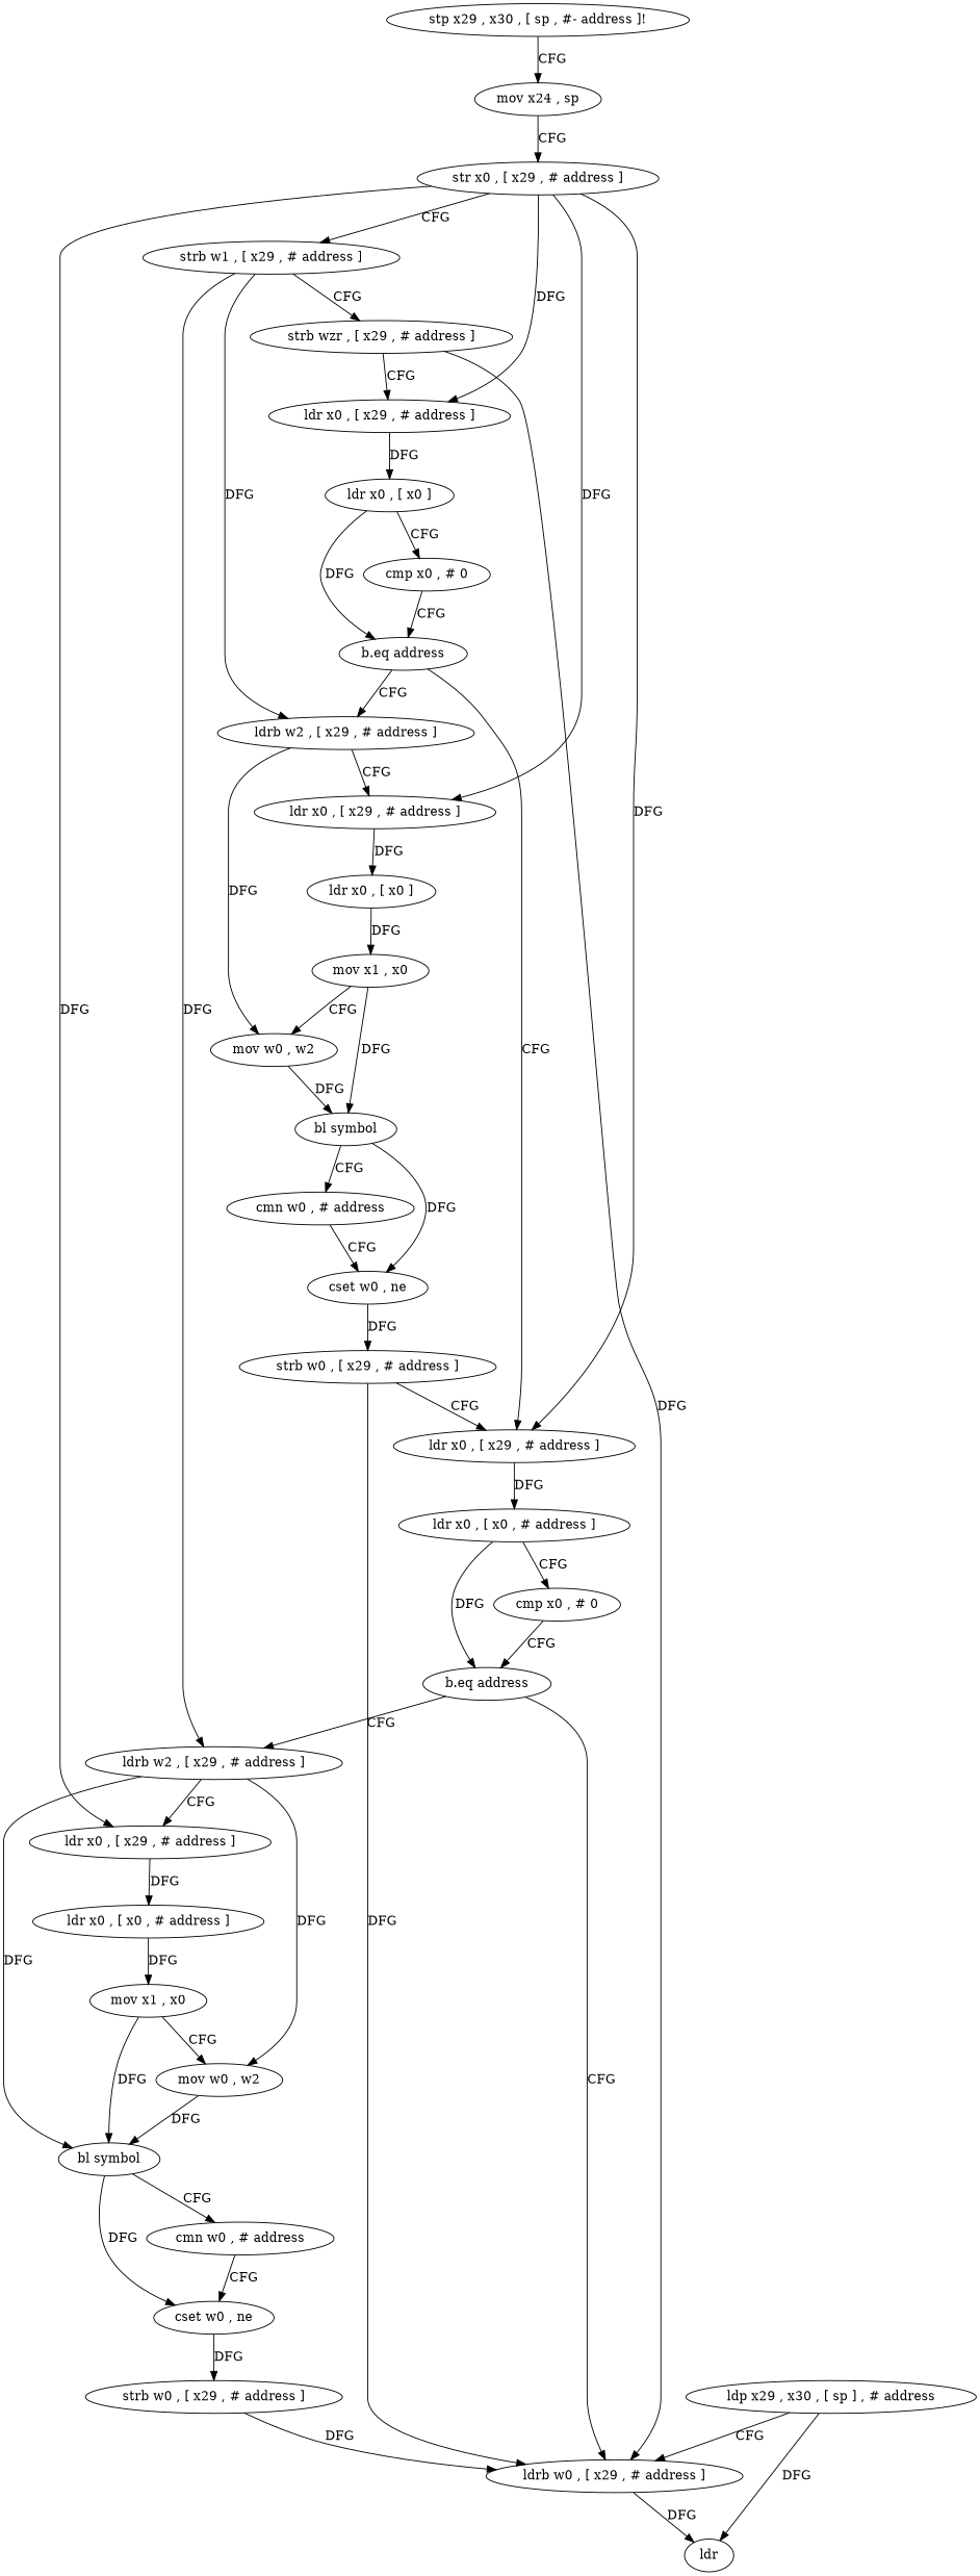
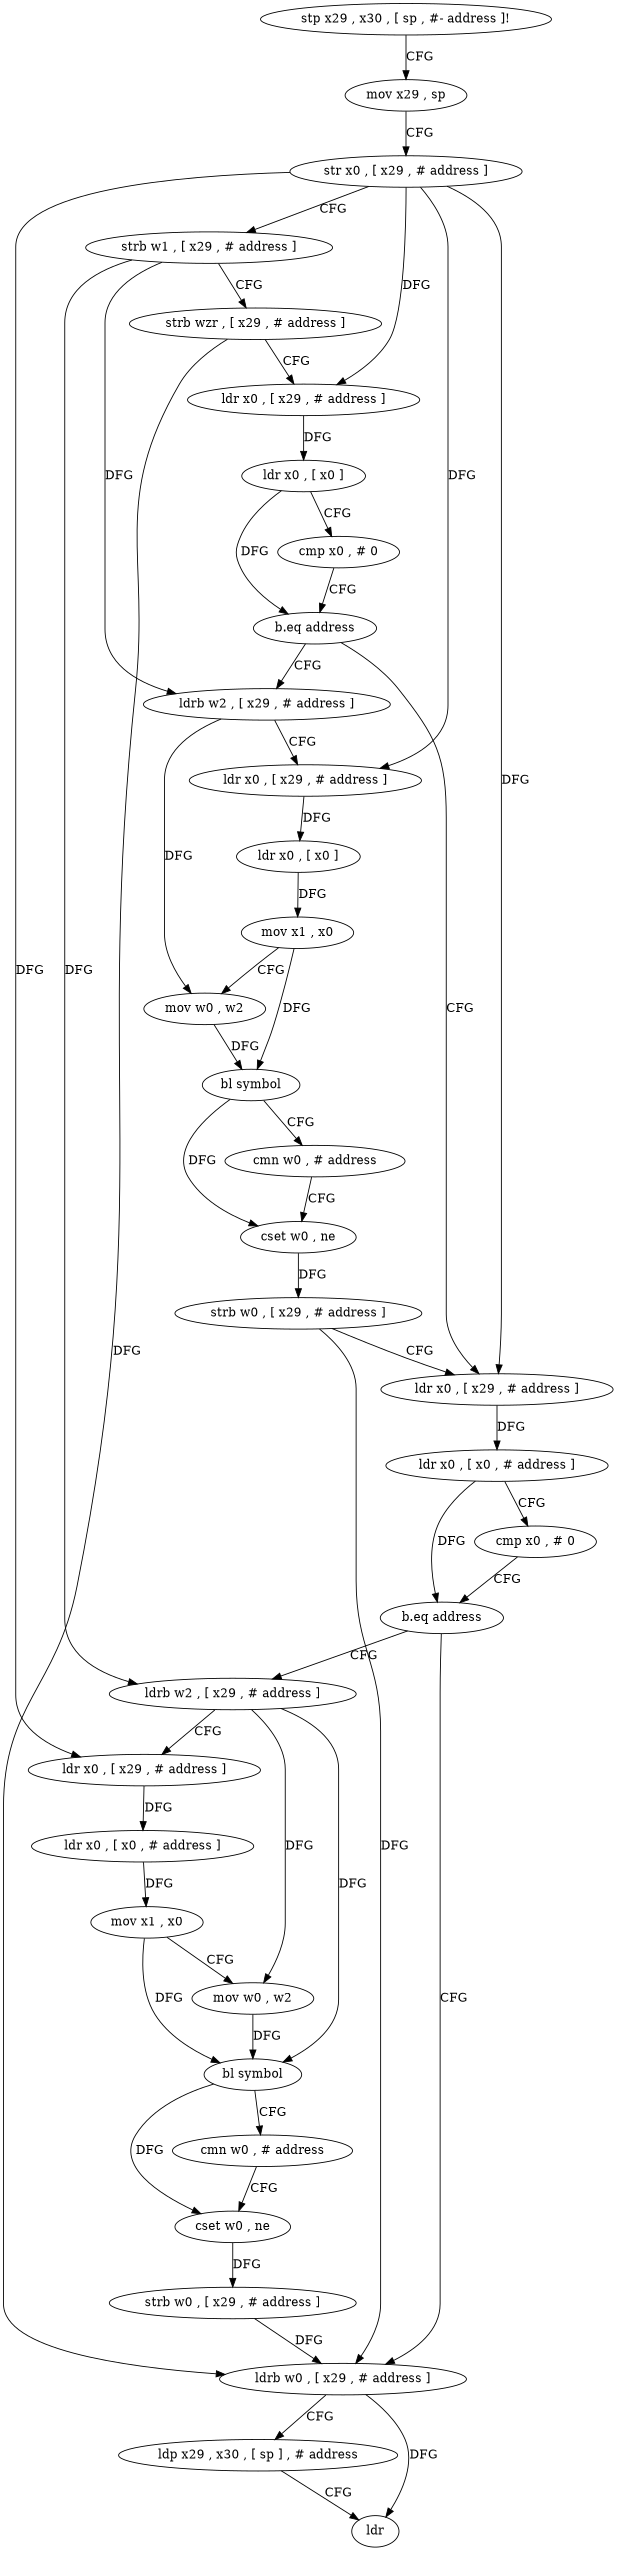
  digraph {
    n1 [label="stp x29 , x30 , [ sp , #- address ]!"]
-   n2 [label="mov x24 , sp"]
+   n2 [label="mov x29 , sp"]
    n3 [label="str x0 , [ x29 , # address ]"]
    n4 [label="strb w1 , [ x29 , # address ]"]
    n5 [label="ldr x0 , [ x29 , # address ]"]
    n6 [label="ldr x0 , [ x29 , # address ]"]
    n7 [label="ldr x0 , [ x29 , # address ]"]
    n8 [label="ldr x0 , [ x29 , # address ]"]
    n9 [label="strb wzr , [ x29 , # address ]"]
    n10 [label="ldrb w2 , [ x29 , # address ]"]
    n11 [label="ldrb w2 , [ x29 , # address ]"]
    n12 [label="ldr x0 , [ x0 ]"]
    n13 [label="ldr x0 , [ x0 , # address ]"]
    n14 [label="ldr x0 , [ x0 ]"]
    n15 [label="ldr x0 , [ x0 , # address ]"]
    n16 [label="ldrb w0 , [ x29 , # address ]"]
    n17 [label="mov w0 , w2"]
    n18 [label="mov w0 , w2"]
    n19 [label="bl symbol"]
    n20 [label="ldp x29 , x30 , [ sp ] , # address"]
    n21 [label=ldr]
    n22 [label="cmp x0 , # 0"]
    n23 [label="b.eq address"]
    n24 [label="cmp x0 , # 0"]
    n25 [label="b.eq address"]
    n26 [label="bl symbol"]
    n27 [label="cmn w0 , # address"]
    n28 [label="cset w0 , ne"]
    n29 [label="mov x1 , x0"]
    n30 [label="cmn w0 , # address"]
    n31 [label="cset w0 , ne"]
    n32 [label="strb w0 , [ x29 , # address ]"]
    n33 [label="mov x1 , x0"]
    n34 [label="strb w0 , [ x29 , # address ]"]
    n1 -> n2 [label=CFG]
    n2 -> n3 [label=CFG]
    n3 -> n4 [label=CFG]
    n3 -> n5 [label=DFG]
    n3 -> n6 [label=DFG]
    n3 -> n7 [label=DFG]
    n3 -> n8 [label=DFG]
    n4 -> n9 [label=CFG]
    n4 -> n10 [label=DFG]
    n4 -> n11 [label=DFG]
    n5 -> n12 [label=DFG]
    n6 -> n13 [label=DFG]
    n7 -> n14 [label=DFG]
    n8 -> n15 [label=DFG]
    n9 -> n5 [label=CFG]
    n9 -> n16 [label=DFG]
    n10 -> n7 [label=CFG]
    n10 -> n17 [label=DFG]
    n11 -> n8 [label=CFG]
    n11 -> n18 [label=DFG]
    n11 -> n19 [label=DFG]
    n12 -> n22 [label=CFG]
    n12 -> n23 [label=DFG]
    n13 -> n24 [label=CFG]
    n13 -> n25 [label=DFG]
    n14 -> n29 [label=DFG]
    n15 -> n33 [label=DFG]
-   n20 -> n16 [label=CFG]
+   n16 -> n20 [label=CFG]
    n16 -> n21 [label=DFG]
    n17 -> n26 [label=DFG]
    n18 -> n19 [label=DFG]
    n19 -> n27 [label=CFG]
    n19 -> n28 [label=DFG]
-   n20 -> n21 [label=DFG]
+   n20 -> n21 [label=CFG]
    n22 -> n23 [label=CFG]
    n23 -> n6 [label=CFG]
    n23 -> n10 [label=CFG]
    n24 -> n25 [label=CFG]
    n25 -> n11 [label=CFG]
    n25 -> n16 [label=CFG]
    n26 -> n30 [label=CFG]
    n26 -> n31 [label=DFG]
    n27 -> n28 [label=CFG]
    n28 -> n34 [label=DFG]
    n29 -> n17 [label=CFG]
    n29 -> n26 [label=DFG]
    n30 -> n31 [label=CFG]
    n31 -> n32 [label=DFG]
    n32 -> n6 [label=CFG]
    n32 -> n16 [label=DFG]
    n33 -> n18 [label=CFG]
    n33 -> n19 [label=DFG]
    n34 -> n16 [label=DFG]
  }
